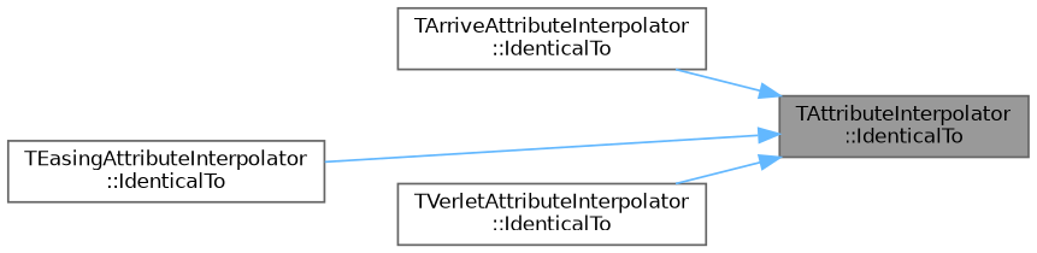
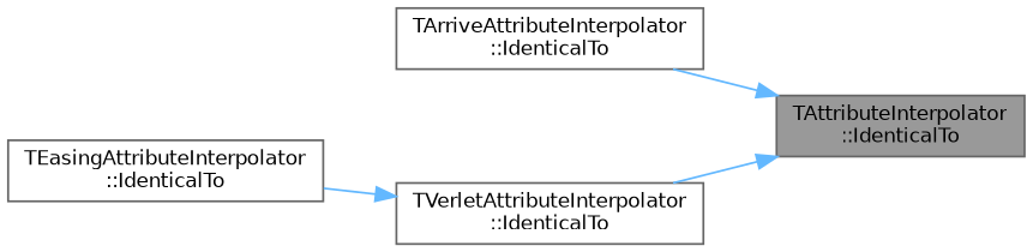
  digraph {
    rankdir=RL
    node [color=grey40 fillcolor=white fontname=Helvetica fontsize=10 shape=box style=filled]
    edge [color=steelblue1 dir=back fontname=Helvetica fontsize=10 labelfontname=Helvetica labelfontsize=10 style=solid]
    n1 [color=gray40 fillcolor=grey60 fontcolor=black height=0.2 label="TAttributeInterpolator\l::IdenticalTo" width=0.4]
    n2 [height=0.2 label="TArriveAttributeInterpolator\l::IdenticalTo" width=0.4]
    n3 [height=0.2 label="TEasingAttributeInterpolator\l::IdenticalTo" width=0.4]
    n4 [height=0.2 label="TVerletAttributeInterpolator\l::IdenticalTo" width=0.4]
    n1 -> n2
-   n1 -> n3
+   n4 -> n3
    n1 -> n4
  }
